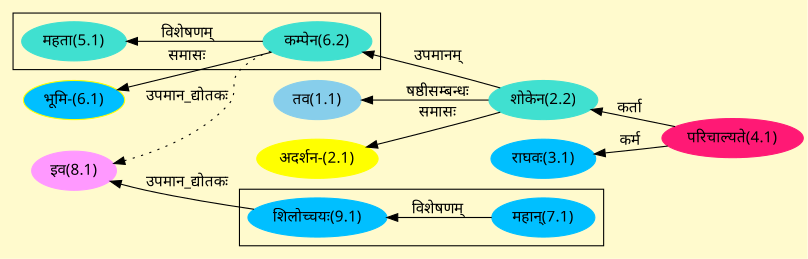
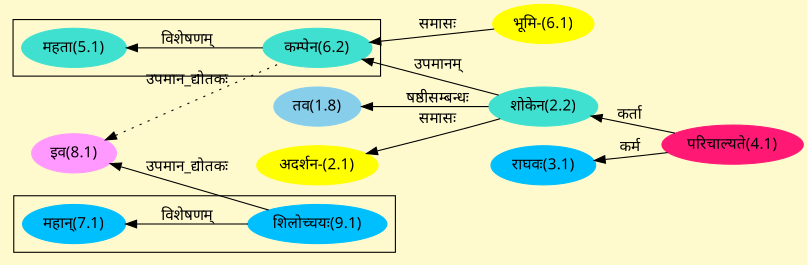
  digraph {
    bgcolor=lemonchiffon1
    compound=true
    fontname="Noto Sans"
    rankdir=LR
    node [color="#40E0D0" fontname="Noto Sans" style=filled]
    edge [dir=back fontname="Noto Sans"]
    n1 [label="महता(5.1)"]
    n2 [label="कम्पेन(6.2)"]
    n3 [color="#00BFFF" label="महान्(7.1)"]
    n4 [color="#00BFFF" label="शिलोच्चयः(9.1)"]
    n5 [label="शोकेन(2.2)"]
    n6 [color="#FF1975" label="परिचाल्यते(4.1)"]
    n7 [color="#00BFFF" label="राघवः(3.1)"]
-   n8 [color="#87CEEB" label="तव(1.1)"]
+   n8 [color="#87CEEB" label="तव(1.8)"]
    n9 [color="#FFFF00" label="अदर्शन-(2.1)"]
-   n10 [color="#FFFF00" label="भूमि-(6.1)" fillcolor="#00BFFF"]
+   n10 [color="#FFFF00" label="भूमि-(6.1)"]
    n11 [color="#FF99FF" label="इव(8.1)"]
    subgraph cluster_1 {
      n1
      n2
    }
    subgraph cluster_2 {
      n3
      n4
    }
    n1 -> n2 [label="विशेषणम्"]
    n2 -> n5 [label="उपमानम्"]
-   n4 -> n3 [label="विशेषणम्"]
+   n3 -> n4 [label="विशेषणम्"]
    n5 -> n6 [label="कर्ता"]
    n7 -> n6 [label="कर्म"]
    n8 -> n5 [label="षष्ठीसम्बन्धः"]
    n9 -> n5 [label="समासः"]
-   n10 -> n2 [label="समासः"]
+   n2 -> n10 [label="समासः"]
    n11 -> n2 [label="उपमान_द्योतकः" style=dotted]
    n11 -> n4 [label="उपमान_द्योतकः"]
  }
